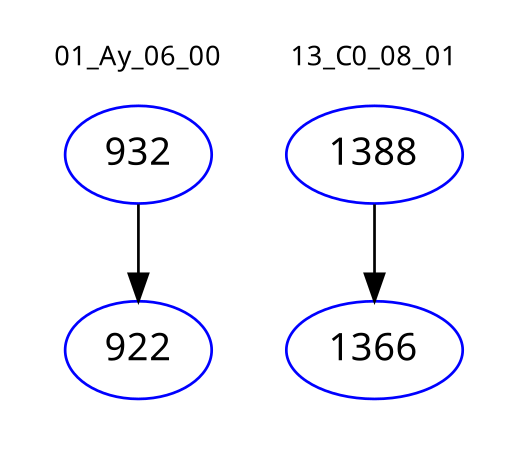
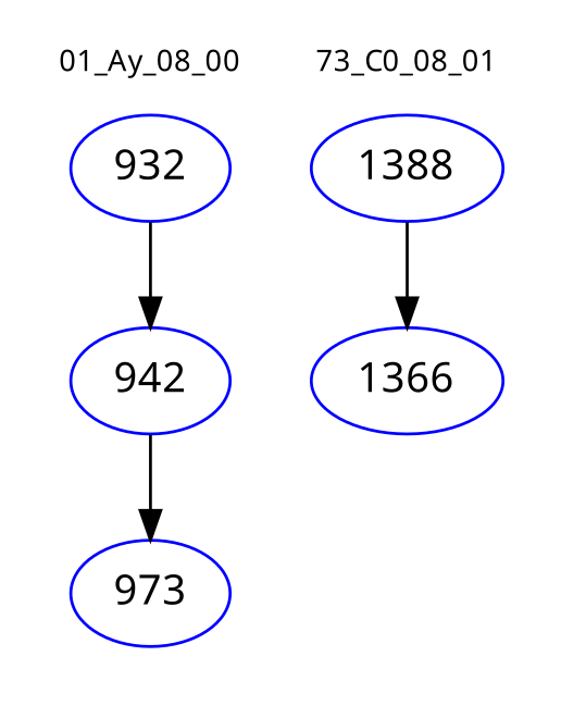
  digraph {
    fontname="Noto Sans"
    node [color=blue fontname="Noto Sans"]
    edge [color=black fontname="Noto Sans"]
    n1 [label=932]
-   n2 [label=922]
+   n2 [label=942]
+   n3 [label=973]
    n4 [label=1388]
    n5 [label=1366]
    subgraph cluster_1 {
      color=white
      fontsize=10
-     label="01_Ay_06_00"
+     label="01_Ay_08_00"
      n1
      n2
+     n3
    }
    subgraph cluster_2 {
      color=white
      fontsize=10
-     label="13_C0_08_01"
+     label="73_C0_08_01"
      n4
      n5
    }
    n1 -> n2
+   n2 -> n3
    n4 -> n5
  }
